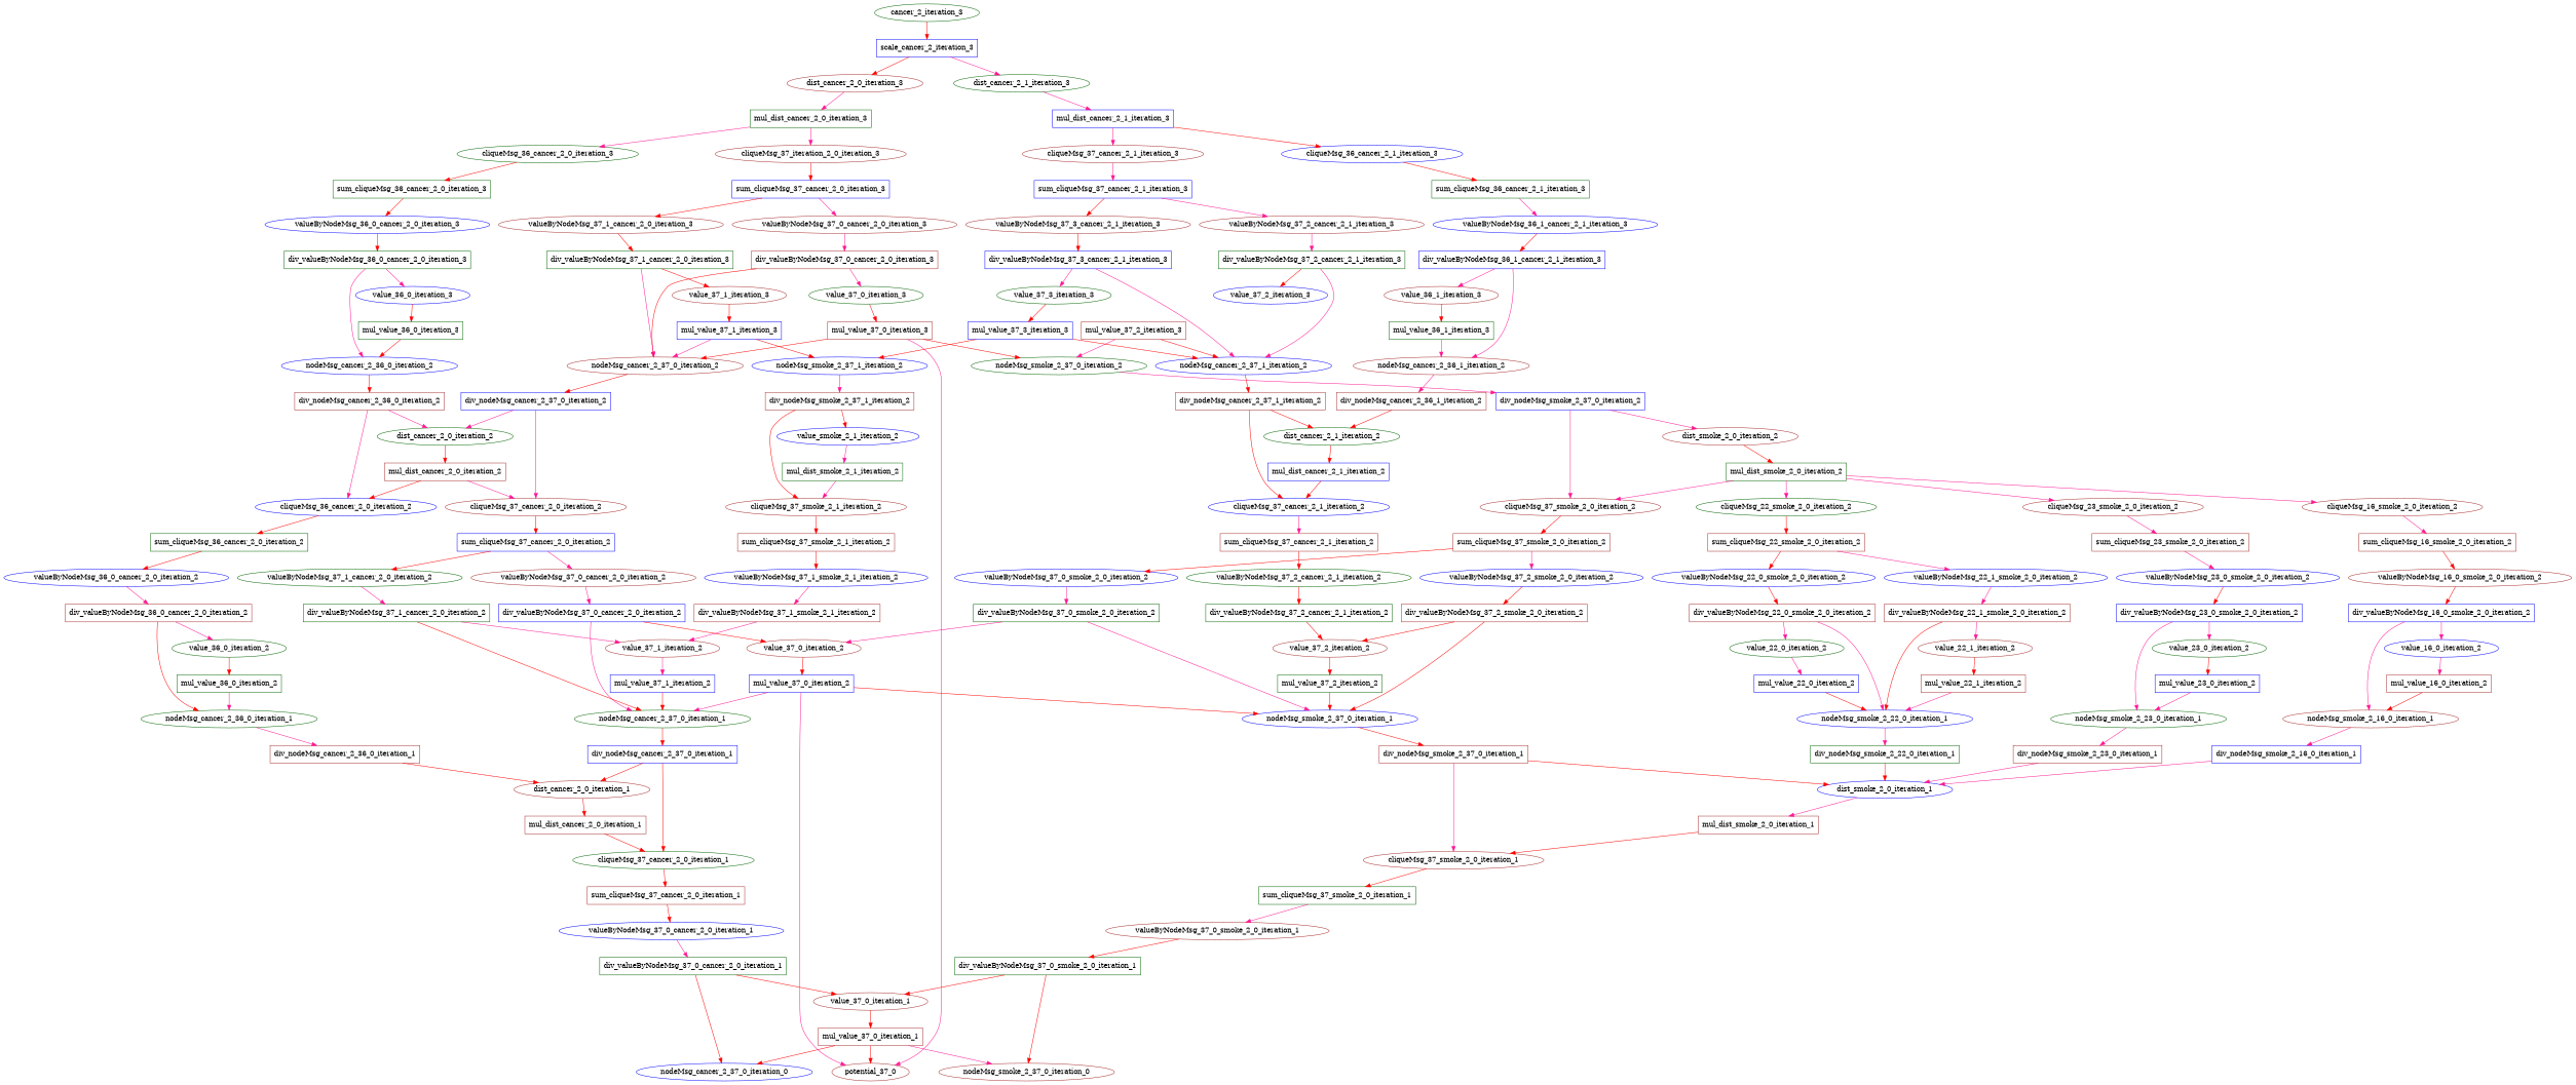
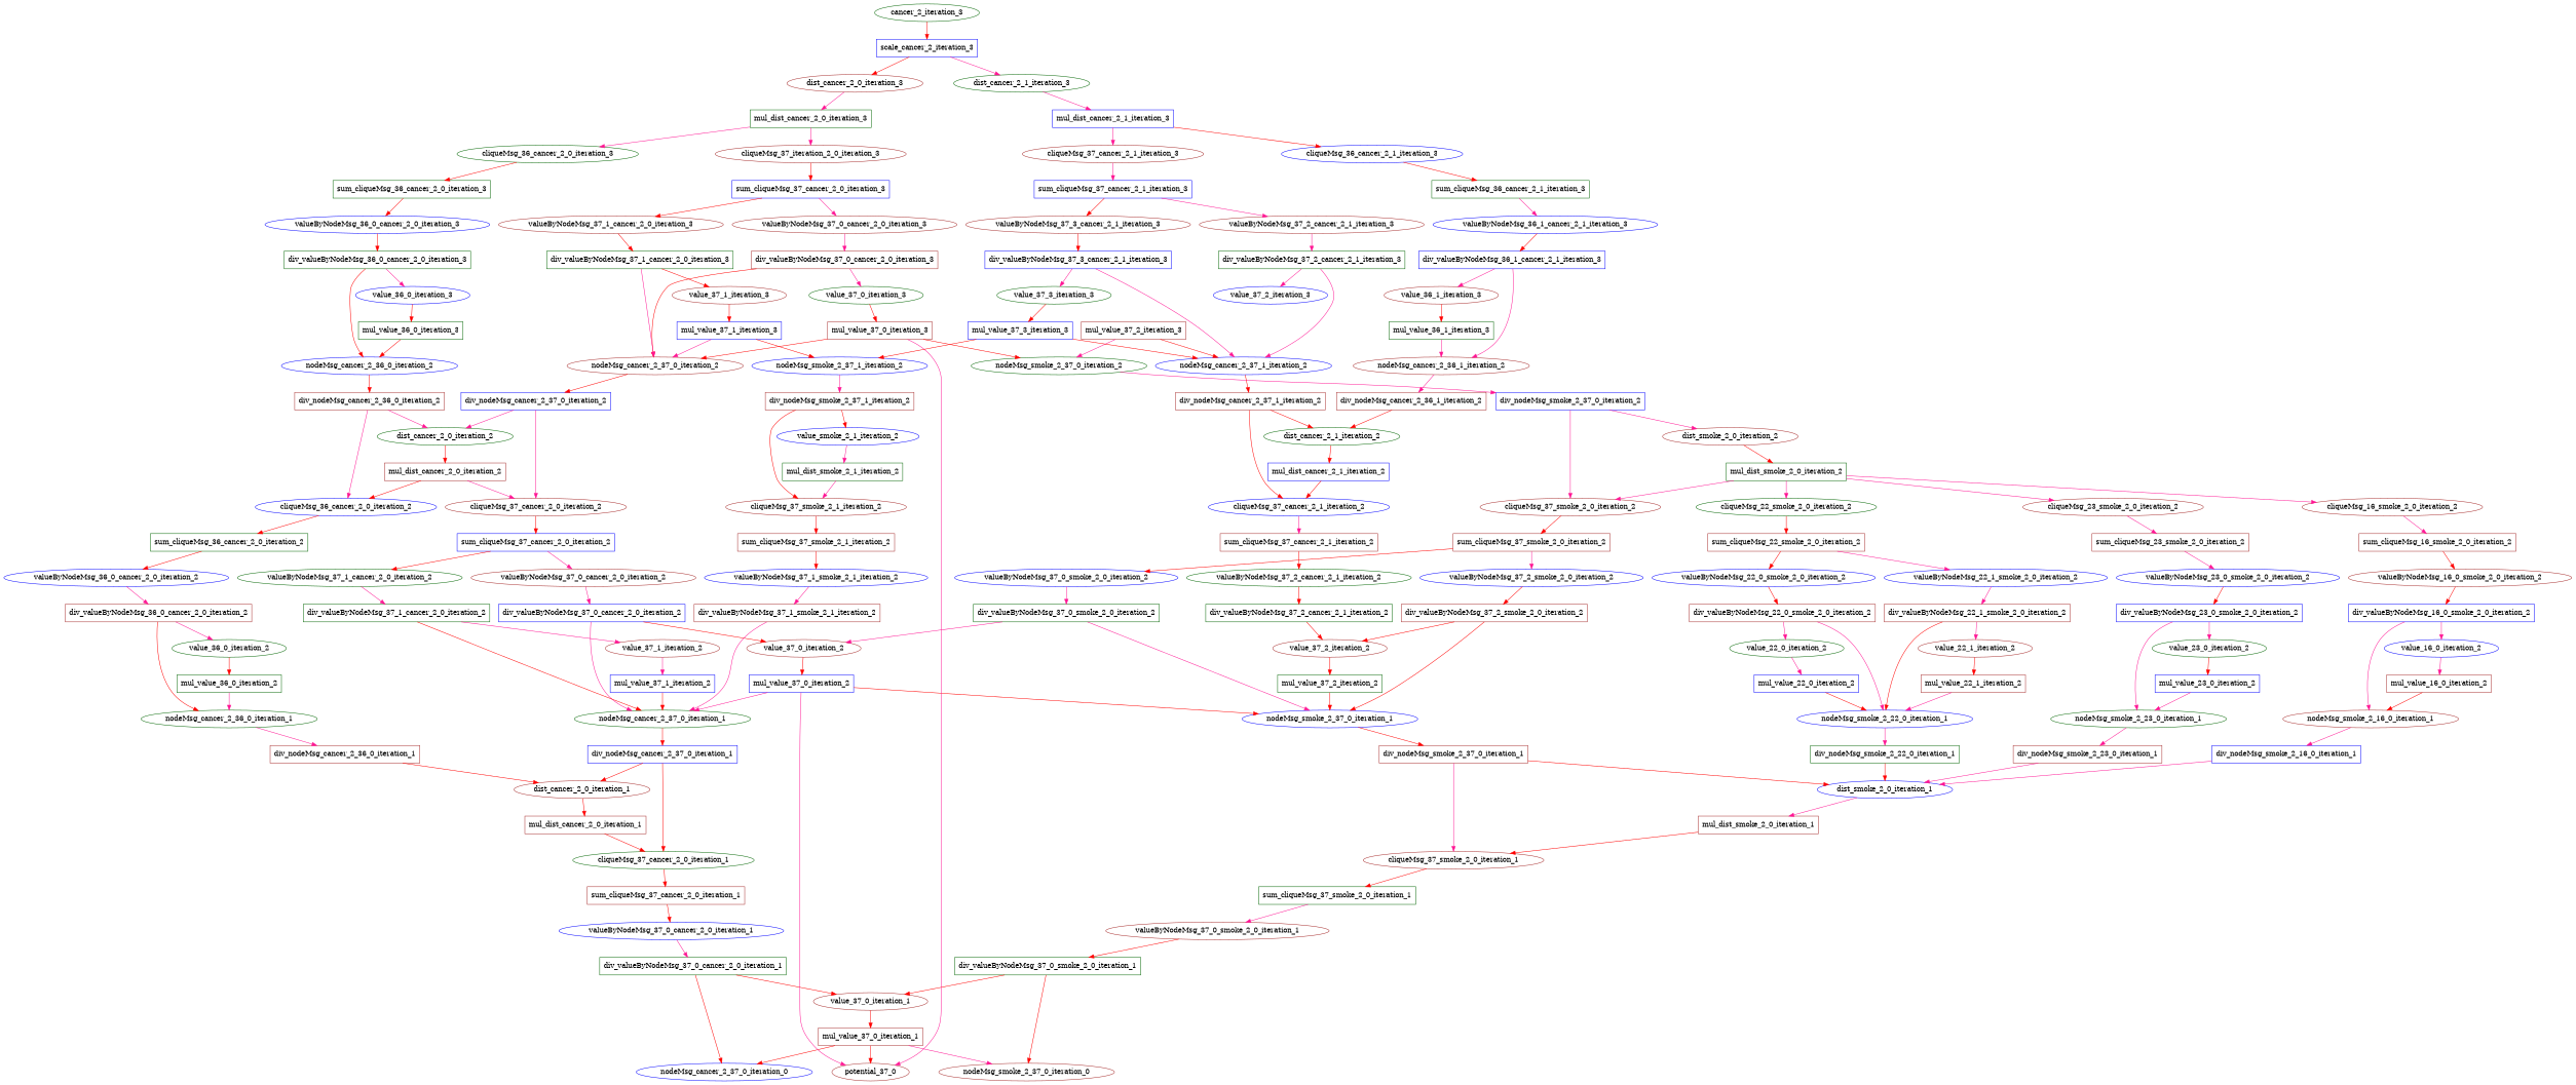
  digraph {
    fontname="DejaVu Serif"
    node [color=brown fontname="DejaVu Serif" shape=oval]
    edge [color=red fontname="DejaVu Serif"]
    n1 [color=darkgreen label=cancer_2_iteration_3]
    n2 [color=blue label=scale_cancer_2_iteration_3 shape=box]
    n3 [label=dist_cancer_2_0_iteration_3]
    n4 [color=darkgreen label=dist_cancer_2_1_iteration_3]
    n5 [color=darkgreen label=mul_dist_cancer_2_0_iteration_3 shape=box]
    n6 [color=blue label=mul_dist_cancer_2_1_iteration_3 shape=box]
    n7 [color=darkgreen label=cliqueMsg_36_cancer_2_0_iteration_3]
    n8 [label=cliqueMsg_37_iteration_2_0_iteration_3]
    n9 [color=darkgreen label=sum_cliqueMsg_36_cancer_2_0_iteration_3 shape=box]
    n10 [color=blue label=sum_cliqueMsg_37_cancer_2_0_iteration_3 shape=box]
    n11 [color=blue label=valueByNodeMsg_36_0_cancer_2_0_iteration_3]
    n12 [color=darkgreen label=div_valueByNodeMsg_36_0_cancer_2_0_iteration_3 shape=box]
    n13 [color=blue label=value_36_0_iteration_3]
    n14 [color=blue label=nodeMsg_cancer_2_36_0_iteration_2]
    n15 [color=darkgreen label=mul_value_36_0_iteration_3 shape=box]
    n16 [label=div_nodeMsg_cancer_2_36_0_iteration_2 shape=box]
    n17 [color=darkgreen label=dist_cancer_2_0_iteration_2]
    n18 [color=blue label=cliqueMsg_36_cancer_2_0_iteration_2]
    n19 [label=mul_dist_cancer_2_0_iteration_2 shape=box]
    n20 [color=darkgreen label=sum_cliqueMsg_36_cancer_2_0_iteration_2 shape=box]
    n21 [label=cliqueMsg_37_cancer_2_0_iteration_2]
    n22 [color=blue label=sum_cliqueMsg_37_cancer_2_0_iteration_2 shape=box]
    n23 [color=blue label=valueByNodeMsg_36_0_cancer_2_0_iteration_2]
    n24 [label=div_valueByNodeMsg_36_0_cancer_2_0_iteration_2 shape=box]
    n25 [color=darkgreen label=value_36_0_iteration_2]
    n26 [color=darkgreen label=nodeMsg_cancer_2_36_0_iteration_1]
    n27 [color=darkgreen label=mul_value_36_0_iteration_2 shape=box]
    n28 [label=div_nodeMsg_cancer_2_36_0_iteration_1 shape=box]
    n29 [label=dist_cancer_2_0_iteration_1]
    n30 [label=mul_dist_cancer_2_0_iteration_1 shape=box]
    n31 [color=darkgreen label=cliqueMsg_37_cancer_2_0_iteration_1]
    n32 [label=sum_cliqueMsg_37_cancer_2_0_iteration_1 shape=box]
    n33 [color=blue label=valueByNodeMsg_37_0_cancer_2_0_iteration_1]
    n34 [color=darkgreen label=div_valueByNodeMsg_37_0_cancer_2_0_iteration_1 shape=box]
    n35 [label=value_37_0_iteration_1]
    n36 [color=blue label=nodeMsg_cancer_2_37_0_iteration_0]
    n37 [label=mul_value_37_0_iteration_1 shape=box]
    n38 [label=potential_37_0]
    n39 [label=nodeMsg_smoke_2_37_0_iteration_0]
    n40 [label=valueByNodeMsg_37_0_cancer_2_0_iteration_2]
    n41 [color=darkgreen label=valueByNodeMsg_37_1_cancer_2_0_iteration_2]
    n42 [color=blue label=div_valueByNodeMsg_37_0_cancer_2_0_iteration_2 shape=box]
    n43 [color=darkgreen label=div_valueByNodeMsg_37_1_cancer_2_0_iteration_2 shape=box]
    n44 [label=value_37_0_iteration_2]
    n45 [color=darkgreen label=nodeMsg_cancer_2_37_0_iteration_1]
    n46 [color=blue label=mul_value_37_0_iteration_2 shape=box]
    n47 [color=blue label=div_nodeMsg_cancer_2_37_0_iteration_1 shape=box]
    n48 [color=blue label=nodeMsg_smoke_2_37_0_iteration_1]
    n49 [label=div_nodeMsg_smoke_2_37_0_iteration_1 shape=box]
    n50 [color=blue label=dist_smoke_2_0_iteration_1]
    n51 [label=cliqueMsg_37_smoke_2_0_iteration_1]
    n52 [label=mul_dist_smoke_2_0_iteration_1 shape=box]
    n53 [color=darkgreen label=sum_cliqueMsg_37_smoke_2_0_iteration_1 shape=box]
    n54 [label=valueByNodeMsg_37_0_smoke_2_0_iteration_1]
    n55 [color=darkgreen label=div_valueByNodeMsg_37_0_smoke_2_0_iteration_1 shape=box]
    n56 [label=value_37_1_iteration_2]
    n57 [color=blue label=mul_value_37_1_iteration_2 shape=box]
    n58 [label=valueByNodeMsg_37_0_cancer_2_0_iteration_3]
    n59 [label=valueByNodeMsg_37_1_cancer_2_0_iteration_3]
    n60 [label=div_valueByNodeMsg_37_0_cancer_2_0_iteration_3 shape=box]
    n61 [color=darkgreen label=div_valueByNodeMsg_37_1_cancer_2_0_iteration_3 shape=box]
    n62 [color=darkgreen label=value_37_0_iteration_3]
    n63 [label=nodeMsg_cancer_2_37_0_iteration_2]
    n64 [label=mul_value_37_0_iteration_3 shape=box]
    n65 [color=blue label=div_nodeMsg_cancer_2_37_0_iteration_2 shape=box]
    n66 [color=darkgreen label=nodeMsg_smoke_2_37_0_iteration_2]
    n67 [color=blue label=div_nodeMsg_smoke_2_37_0_iteration_2 shape=box]
    n68 [label=dist_smoke_2_0_iteration_2]
    n69 [label=cliqueMsg_37_smoke_2_0_iteration_2]
    n70 [color=darkgreen label=mul_dist_smoke_2_0_iteration_2 shape=box]
    n71 [label=sum_cliqueMsg_37_smoke_2_0_iteration_2 shape=box]
    n72 [label=cliqueMsg_16_smoke_2_0_iteration_2]
    n73 [color=darkgreen label=cliqueMsg_22_smoke_2_0_iteration_2]
    n74 [label=cliqueMsg_23_smoke_2_0_iteration_2]
    n75 [label=sum_cliqueMsg_16_smoke_2_0_iteration_2 shape=box]
    n76 [label=sum_cliqueMsg_22_smoke_2_0_iteration_2 shape=box]
    n77 [label=sum_cliqueMsg_23_smoke_2_0_iteration_2 shape=box]
    n78 [label=valueByNodeMsg_16_0_smoke_2_0_iteration_2]
    n79 [color=blue label=div_valueByNodeMsg_16_0_smoke_2_0_iteration_2 shape=box]
    n80 [color=blue label=value_16_0_iteration_2]
    n81 [label=nodeMsg_smoke_2_16_0_iteration_1]
    n82 [label=mul_value_16_0_iteration_2 shape=box]
    n83 [color=blue label=div_nodeMsg_smoke_2_16_0_iteration_1 shape=box]
    n84 [color=blue label=valueByNodeMsg_22_0_smoke_2_0_iteration_2]
    n85 [color=blue label=valueByNodeMsg_22_1_smoke_2_0_iteration_2]
    n86 [label=div_valueByNodeMsg_22_0_smoke_2_0_iteration_2 shape=box]
    n87 [label=div_valueByNodeMsg_22_1_smoke_2_0_iteration_2 shape=box]
    n88 [color=darkgreen label=value_22_0_iteration_2]
    n89 [color=blue label=nodeMsg_smoke_2_22_0_iteration_1]
    n90 [color=blue label=mul_value_22_0_iteration_2 shape=box]
    n91 [color=darkgreen label=div_nodeMsg_smoke_2_22_0_iteration_1 shape=box]
    n92 [label=value_22_1_iteration_2]
    n93 [label=mul_value_22_1_iteration_2 shape=box]
    n94 [color=blue label=valueByNodeMsg_23_0_smoke_2_0_iteration_2]
    n95 [color=blue label=div_valueByNodeMsg_23_0_smoke_2_0_iteration_2 shape=box]
    n96 [color=darkgreen label=value_23_0_iteration_2]
    n97 [color=darkgreen label=nodeMsg_smoke_2_23_0_iteration_1]
    n98 [color=blue label=mul_value_23_0_iteration_2 shape=box]
    n99 [label=div_nodeMsg_smoke_2_23_0_iteration_1 shape=box]
    n100 [color=blue label=valueByNodeMsg_37_0_smoke_2_0_iteration_2]
    n101 [color=blue label=valueByNodeMsg_37_2_smoke_2_0_iteration_2]
    n102 [color=darkgreen label=div_valueByNodeMsg_37_0_smoke_2_0_iteration_2 shape=box]
    n103 [label=div_valueByNodeMsg_37_2_smoke_2_0_iteration_2 shape=box]
    n104 [label=value_37_2_iteration_2]
    n105 [color=darkgreen label=mul_value_37_2_iteration_2 shape=box]
    n106 [label=value_37_1_iteration_3]
    n107 [color=blue label=mul_value_37_1_iteration_3 shape=box]
    n108 [color=blue label=nodeMsg_smoke_2_37_1_iteration_2]
    n109 [label=div_nodeMsg_smoke_2_37_1_iteration_2 shape=box]
    n110 [color=blue label=value_smoke_2_1_iteration_2]
    n111 [label=cliqueMsg_37_smoke_2_1_iteration_2]
    n112 [color=darkgreen label=mul_dist_smoke_2_1_iteration_2 shape=box]
    n113 [label=sum_cliqueMsg_37_smoke_2_1_iteration_2 shape=box]
    n114 [color=blue label=valueByNodeMsg_37_1_smoke_2_1_iteration_2]
    n115 [label=div_valueByNodeMsg_37_1_smoke_2_1_iteration_2 shape=box]
    n116 [color=blue label=cliqueMsg_36_cancer_2_1_iteration_3]
    n117 [label=cliqueMsg_37_cancer_2_1_iteration_3]
    n118 [color=darkgreen label=sum_cliqueMsg_36_cancer_2_1_iteration_3 shape=box]
    n119 [color=blue label=sum_cliqueMsg_37_cancer_2_1_iteration_3 shape=box]
    n120 [color=blue label=valueByNodeMsg_36_1_cancer_2_1_iteration_3]
    n121 [color=blue label=div_valueByNodeMsg_36_1_cancer_2_1_iteration_3 shape=box]
    n122 [label=value_36_1_iteration_3]
    n123 [label=nodeMsg_cancer_2_36_1_iteration_2]
    n124 [color=darkgreen label=mul_value_36_1_iteration_3 shape=box]
    n125 [label=div_nodeMsg_cancer_2_36_1_iteration_2 shape=box]
    n126 [color=darkgreen label=dist_cancer_2_1_iteration_2]
    n127 [color=blue label=mul_dist_cancer_2_1_iteration_2 shape=box]
    n128 [color=blue label=cliqueMsg_37_cancer_2_1_iteration_2]
    n129 [label=sum_cliqueMsg_37_cancer_2_1_iteration_2 shape=box]
    n130 [color=darkgreen label=valueByNodeMsg_37_2_cancer_2_1_iteration_2]
    n131 [color=darkgreen label=div_valueByNodeMsg_37_2_cancer_2_1_iteration_2 shape=box]
    n132 [label=valueByNodeMsg_37_2_cancer_2_1_iteration_3]
    n133 [label=valueByNodeMsg_37_3_cancer_2_1_iteration_3]
    n134 [color=darkgreen label=div_valueByNodeMsg_37_2_cancer_2_1_iteration_3 shape=box]
    n135 [color=blue label=div_valueByNodeMsg_37_3_cancer_2_1_iteration_3 shape=box]
    n136 [color=blue label=value_37_2_iteration_3]
    n137 [color=blue label=nodeMsg_cancer_2_37_1_iteration_2]
    n138 [label=div_nodeMsg_cancer_2_37_1_iteration_2 shape=box]
    n139 [label=mul_value_37_2_iteration_3 shape=box]
    n140 [color=darkgreen label=value_37_3_iteration_3]
    n141 [color=blue label=mul_value_37_3_iteration_3 shape=box]
    n1 -> n2
    n2 -> n3
    n2 -> n4 [color=deeppink]
    n3 -> n5 [color=deeppink]
    n4 -> n6 [color=deeppink]
    n5 -> n7 [color=deeppink]
    n5 -> n8 [color=deeppink]
    n6 -> n116
    n6 -> n117 [color=deeppink]
    n7 -> n9
    n8 -> n10
    n9 -> n11
    n10 -> n58 [color=deeppink]
    n10 -> n59
    n11 -> n12
    n12 -> n13 [color=deeppink]
-   n12 -> n14 [color=deeppink]
+   n12 -> n14
    n13 -> n15
    n14 -> n16
    n15 -> n14
    n16 -> n17 [color=deeppink]
    n16 -> n18 [color=deeppink]
    n17 -> n19
    n18 -> n20
    n19 -> n18
    n19 -> n21 [color=deeppink]
    n20 -> n23
    n21 -> n22
    n22 -> n40 [color=deeppink]
    n22 -> n41
    n23 -> n24 [color=deeppink]
    n24 -> n25 [color=deeppink]
    n24 -> n26
    n25 -> n27
    n26 -> n28 [color=deeppink]
    n27 -> n26 [color=deeppink]
    n28 -> n29
    n29 -> n30
    n30 -> n31
    n31 -> n32
    n32 -> n33
    n33 -> n34 [color=deeppink]
    n34 -> n35
    n34 -> n36
    n35 -> n37
    n37 -> n36
    n37 -> n38
    n37 -> n39 [color=deeppink]
    n40 -> n42 [color=deeppink]
    n41 -> n43 [color=deeppink]
    n42 -> n44
    n42 -> n45 [color=deeppink]
    n43 -> n45
    n43 -> n56 [color=deeppink]
    n44 -> n46
    n45 -> n47
    n46 -> n38 [color=deeppink]
    n46 -> n45 [color=deeppink]
    n46 -> n48
    n47 -> n29
    n47 -> n31
    n48 -> n49
    n49 -> n50
    n49 -> n51 [color=deeppink]
    n50 -> n52 [color=deeppink]
    n51 -> n53
    n52 -> n51
    n53 -> n54 [color=deeppink]
    n54 -> n55
    n55 -> n35
    n55 -> n39
    n56 -> n57 [color=deeppink]
    n57 -> n45
    n58 -> n60 [color=deeppink]
    n59 -> n61
    n60 -> n62 [color=deeppink]
    n60 -> n63
    n61 -> n63 [color=deeppink]
    n61 -> n106
    n62 -> n64
    n63 -> n65
    n64 -> n38 [color=deeppink]
    n64 -> n63
    n64 -> n66
    n65 -> n17 [color=deeppink]
    n65 -> n21 [color=deeppink]
    n66 -> n67 [color=deeppink]
    n67 -> n68 [color=deeppink]
    n67 -> n69 [color=deeppink]
    n68 -> n70
    n69 -> n71
    n70 -> n69 [color=deeppink]
    n70 -> n72 [color=deeppink]
    n70 -> n73 [color=deeppink]
    n70 -> n74 [color=deeppink]
    n71 -> n100
    n71 -> n101 [color=deeppink]
    n72 -> n75 [color=deeppink]
    n73 -> n76
    n74 -> n77 [color=deeppink]
    n75 -> n78
    n76 -> n84
    n76 -> n85 [color=deeppink]
    n77 -> n94 [color=deeppink]
    n78 -> n79
    n79 -> n80 [color=deeppink]
    n79 -> n81 [color=deeppink]
    n80 -> n82 [color=deeppink]
    n81 -> n83 [color=deeppink]
    n82 -> n81
    n83 -> n50 [color=deeppink]
    n84 -> n86
    n85 -> n87 [color=deeppink]
    n86 -> n88 [color=deeppink]
    n86 -> n89 [color=deeppink]
    n87 -> n89
    n87 -> n92 [color=deeppink]
    n88 -> n90 [color=deeppink]
    n89 -> n91 [color=deeppink]
    n90 -> n89
    n91 -> n50
    n92 -> n93
    n93 -> n89 [color=deeppink]
    n94 -> n95
    n95 -> n96 [color=deeppink]
    n95 -> n97 [color=deeppink]
    n96 -> n98
    n97 -> n99 [color=deeppink]
    n98 -> n97 [color=deeppink]
    n99 -> n50 [color=deeppink]
    n100 -> n102 [color=deeppink]
    n101 -> n103
    n102 -> n44 [color=deeppink]
    n102 -> n48 [color=deeppink]
    n103 -> n48
    n103 -> n104
    n104 -> n105
    n105 -> n48
    n106 -> n107
    n107 -> n63 [color=deeppink]
    n107 -> n108
    n108 -> n109 [color=deeppink]
    n109 -> n110
    n109 -> n111
    n110 -> n112 [color=deeppink]
    n111 -> n113
    n112 -> n111 [color=deeppink]
    n113 -> n114
    n114 -> n115 [color=deeppink]
-   n115 -> n56 [color=deeppink]
+   n115 -> n45 [color=deeppink]
    n116 -> n118
    n117 -> n119 [color=deeppink]
    n118 -> n120 [color=deeppink]
    n119 -> n132 [color=deeppink]
    n119 -> n133
    n120 -> n121
    n121 -> n122 [color=deeppink]
    n121 -> n123 [color=deeppink]
    n122 -> n124
    n123 -> n125 [color=deeppink]
    n124 -> n123 [color=deeppink]
    n125 -> n126
    n126 -> n127
    n127 -> n128
    n128 -> n129 [color=deeppink]
    n129 -> n130
    n130 -> n131
    n131 -> n104
    n132 -> n134 [color=deeppink]
    n133 -> n135
-   n134 -> n136
+   n134 -> n136 [color=deeppink]
    n134 -> n137 [color=deeppink]
    n135 -> n137 [color=deeppink]
    n135 -> n140 [color=deeppink]
    n137 -> n138
    n138 -> n126
    n138 -> n128
    n139 -> n66 [color=deeppink]
    n139 -> n137
    n140 -> n141
    n141 -> n108
    n141 -> n137
  }
